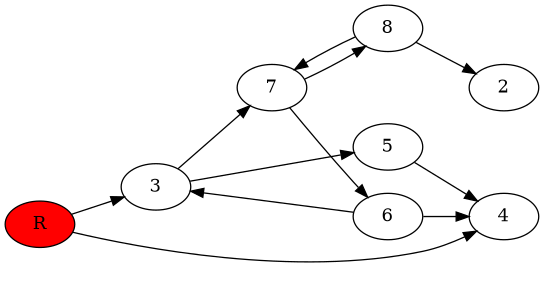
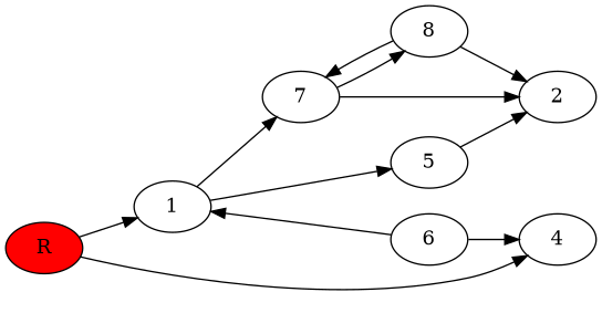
  digraph {
    rankdir=LR
-   1 [label=3]
+   1
    5
    7
    2
    8
    6
    4
    R [fillcolor="#ff0000" style=filled]
    1 -> 5
    1 -> 7
-   5 -> 4
-   7 -> 6
+   5 -> 2
+   7 -> 2
    7 -> 8
    8 -> 7
    8 -> 2
    6 -> 1
    6 -> 4
    R -> 1
    R -> 4
  }
